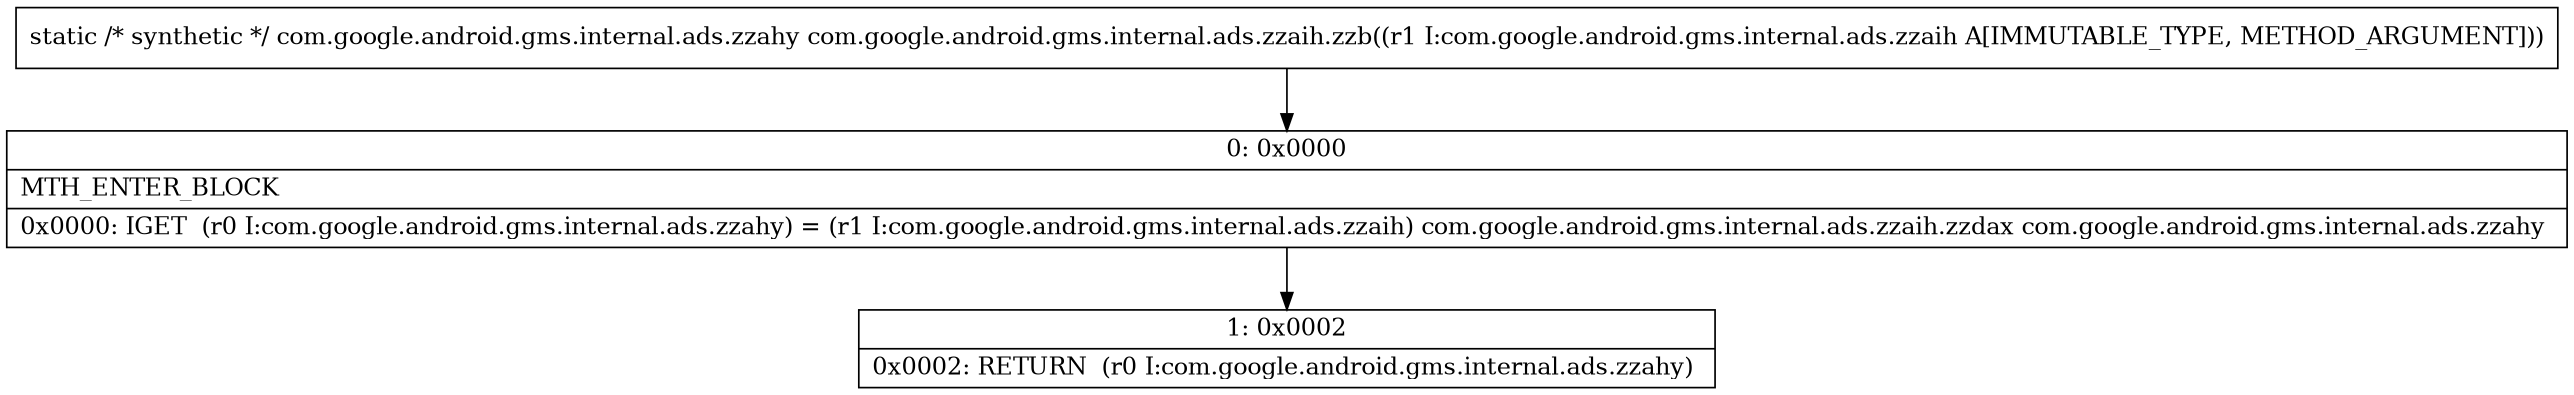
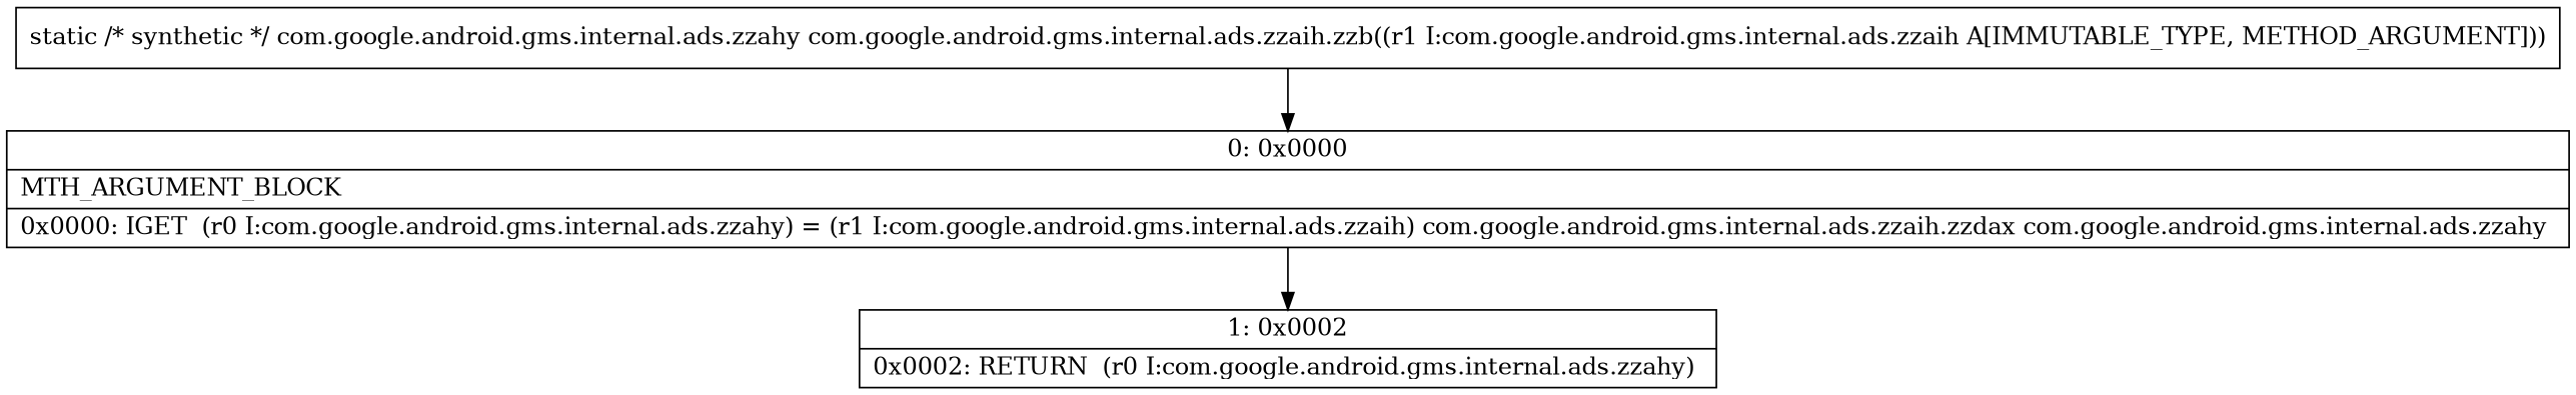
  digraph {
    node [shape=record]
-   n1 [label="{0\:\ 0x0000|MTH_ENTER_BLOCK\l|0x0000: IGET  (r0 I:com.google.android.gms.internal.ads.zzahy) = (r1 I:com.google.android.gms.internal.ads.zzaih) com.google.android.gms.internal.ads.zzaih.zzdax com.google.android.gms.internal.ads.zzahy \l}"]
+   n1 [label="{0\:\ 0x0000|MTH_ARGUMENT_BLOCK\l|0x0000: IGET  (r0 I:com.google.android.gms.internal.ads.zzahy) = (r1 I:com.google.android.gms.internal.ads.zzaih) com.google.android.gms.internal.ads.zzaih.zzdax com.google.android.gms.internal.ads.zzahy \l}"]
    n2 [label="{1\:\ 0x0002|0x0002: RETURN  (r0 I:com.google.android.gms.internal.ads.zzahy) \l}"]
    n3 [label="{static \/* synthetic *\/ com.google.android.gms.internal.ads.zzahy com.google.android.gms.internal.ads.zzaih.zzb((r1 I:com.google.android.gms.internal.ads.zzaih A[IMMUTABLE_TYPE, METHOD_ARGUMENT])) }"]
    n1 -> n2
    n3 -> n1
  }
